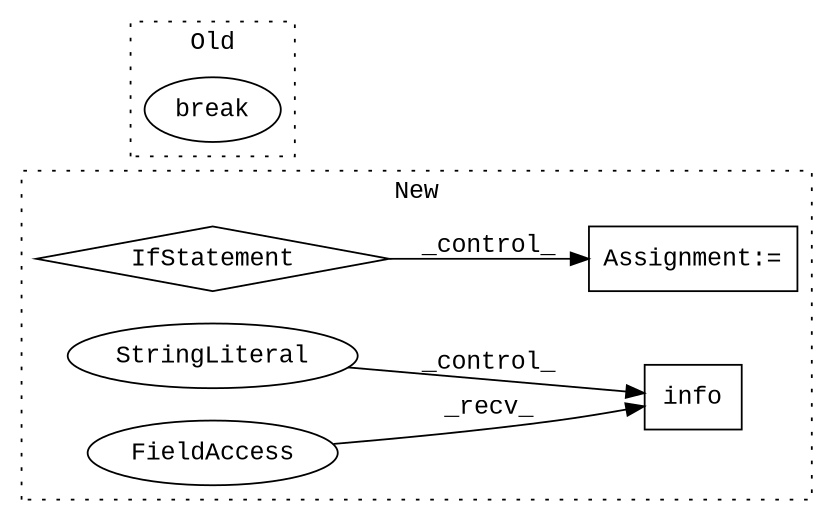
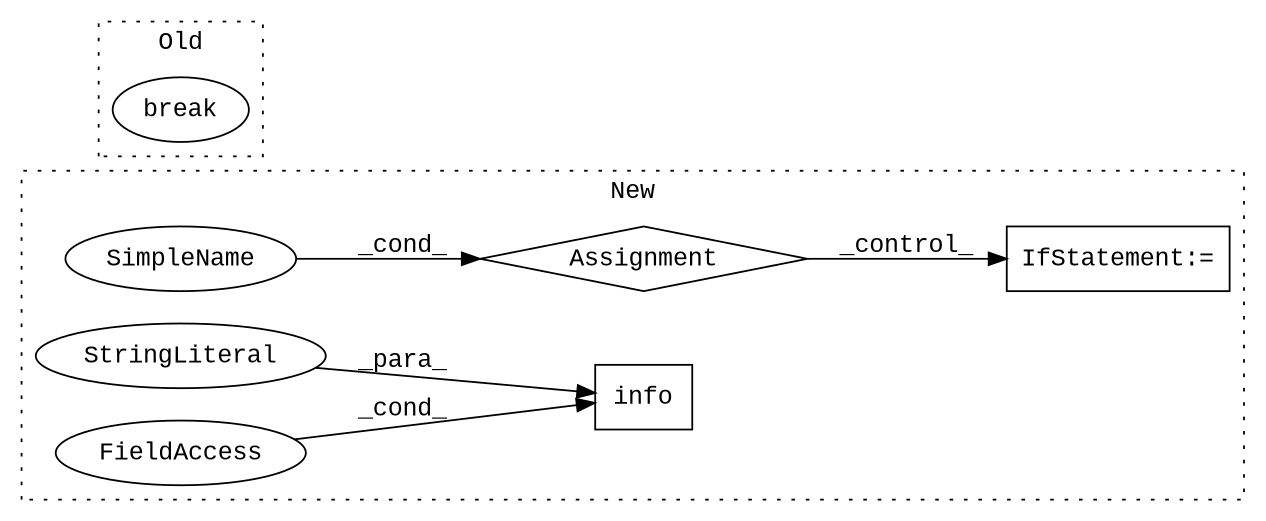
  digraph {
    fontname="Liberation Mono"
    rankdir=LR
    node [fontname="Liberation Mono" shape=ellipse]
    edge [fontname="Liberation Mono"]
    n1 [a=32 l="5,1" label=info s="24051,24114" shape=box]
    n2 [a=45 l=52 label=StringLiteral s=24056]
-   n3 [a=25 l="4,2" label=IfStatement s="23457,23466" shape=diamond]
-   n5 [a=7 l=2 label="Assignment:=" s=24024 shape=box]
+   n3 [a=25 l="4,2" label=Assignment s="23457,23466" shape=diamond]
+   n4 [a=42 label=SimpleName]
+   n5 [a=7 l=2 label="IfStatement:=" s=24024 shape=box]
    n6 [a=22 l=11 label=FieldAccess s=24039]
    n7 [a=10 l=6 label=break s=23713]
    subgraph cluster_1 {
      label=New
      style=dotted
      n1
      n2
      n3
+     n4
      n5
      n6
    }
    subgraph cluster_2 {
      label=Old
      style=dotted
      n7
    }
-   n2 -> n1 [label=_control_]
+   n2 -> n1 [label=_para_]
    n3 -> n5 [label=_control_]
-   n6 -> n1 [label=_recv_]
+   n4 -> n3 [label=_cond_]
+   n6 -> n1 [label=_cond_]
  }
